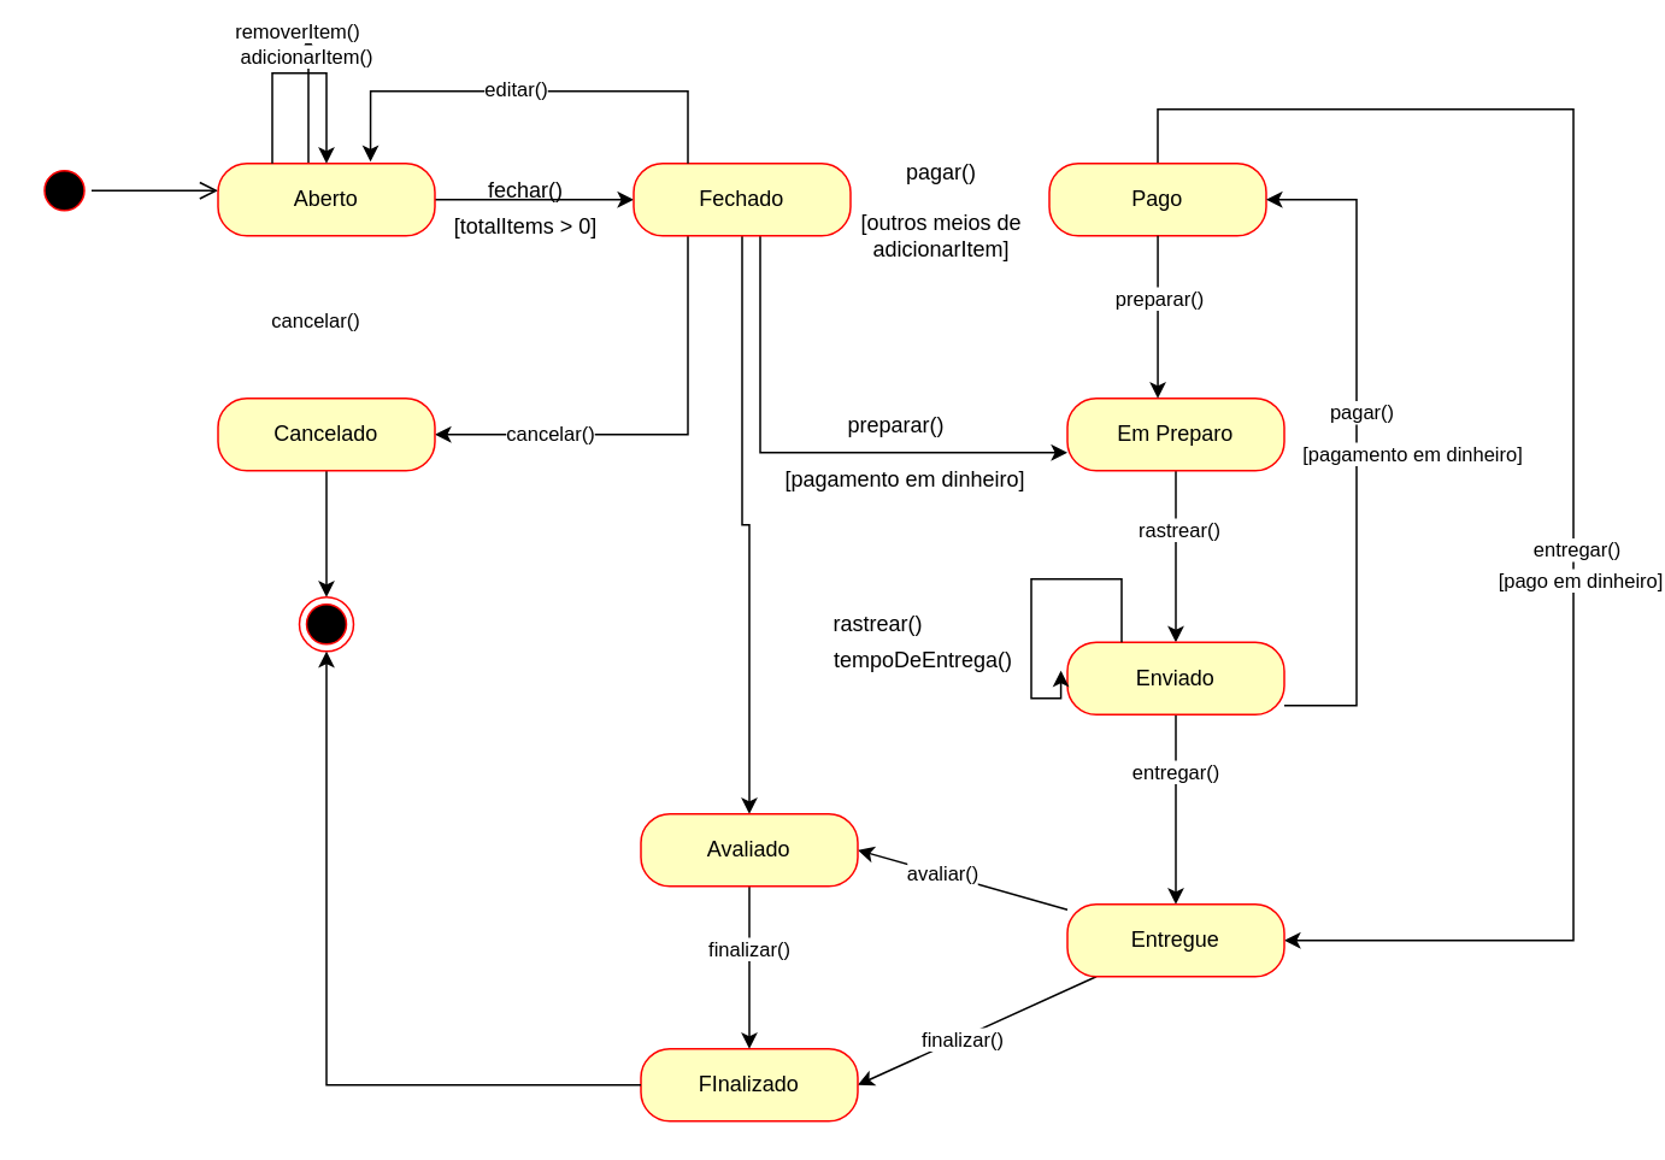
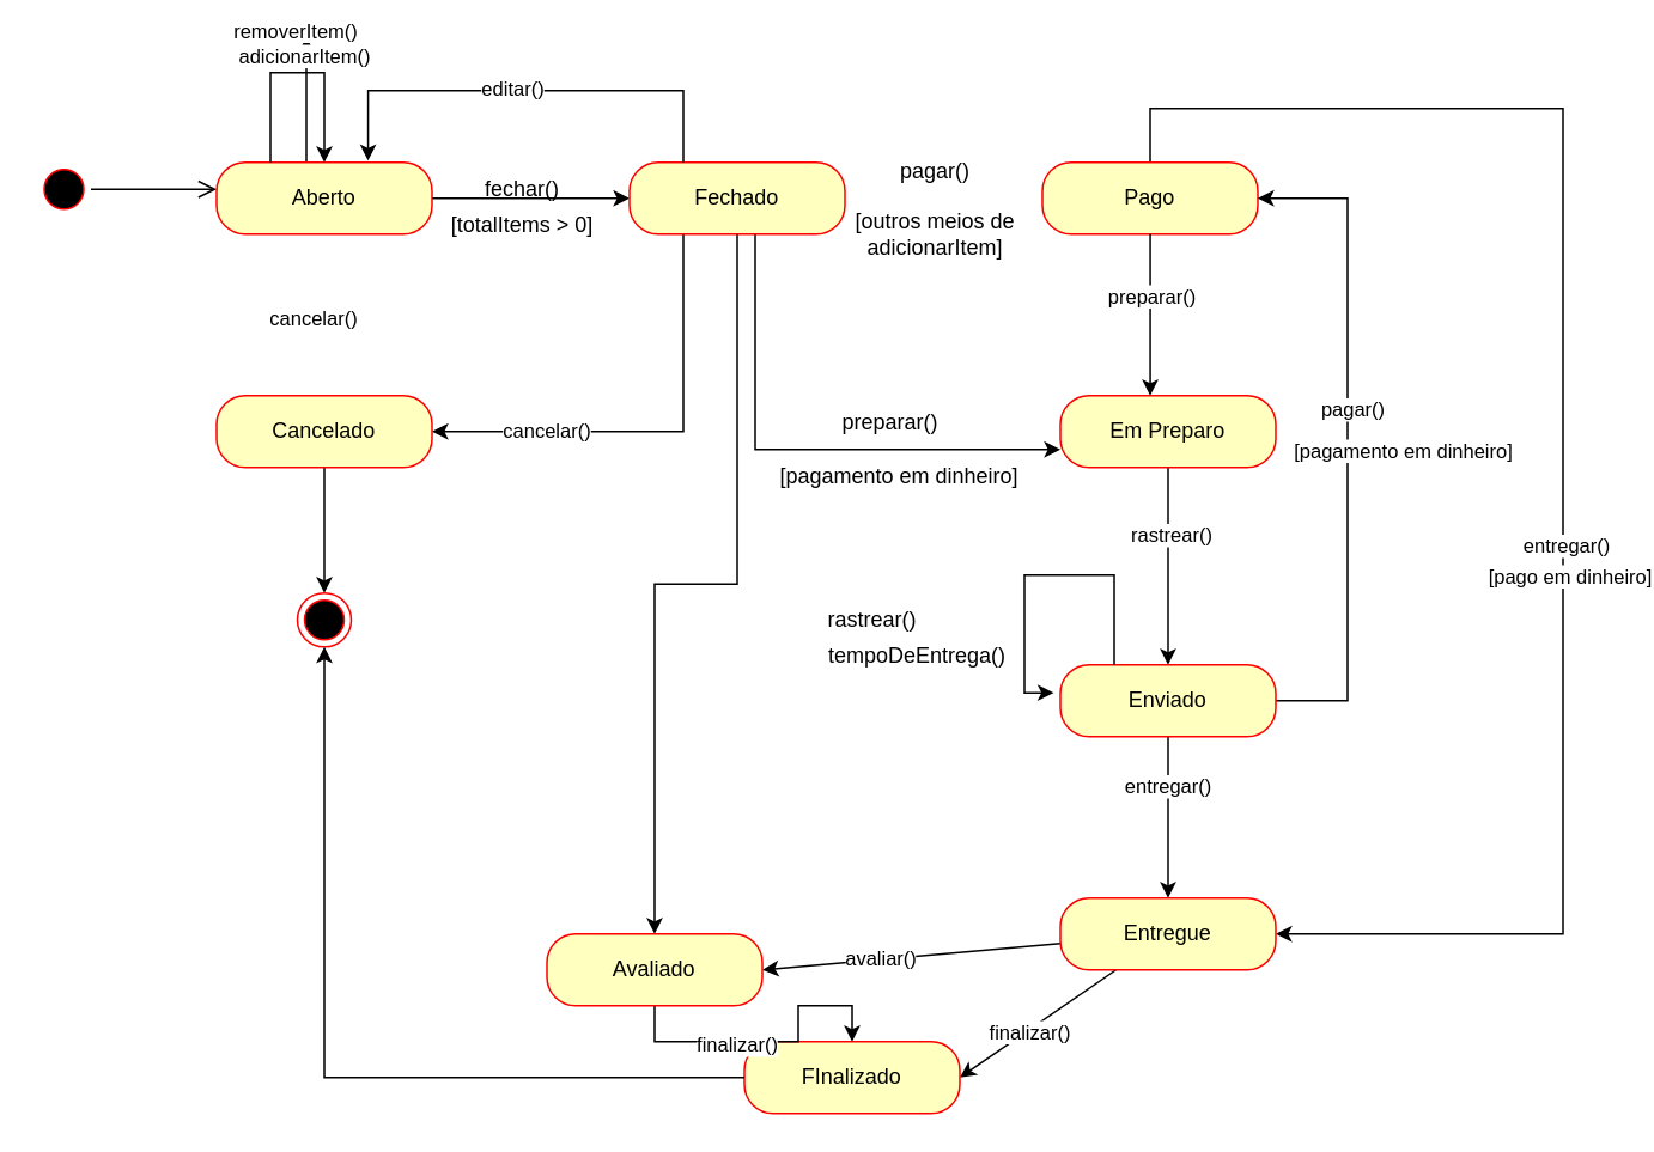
  <mxCell id="0" />
  <mxCell id="1" parent="0" />
  <mxCell id="2" value="" style="ellipse;html=1;shape=startState;fillColor=#000000;strokeColor=#ff0000;" vertex="1" parent="1"><mxGeometry x="20" y="90" width="30" height="30" as="geometry" /></mxCell>
  <mxCell id="3" value="" style="edgeStyle=orthogonalEdgeStyle;html=1;verticalAlign=bottom;endArrow=open;endSize=8;strokeColor=#000000;rounded=0;" edge="1" source="2" parent="1"><mxGeometry relative="1" as="geometry"><mxPoint x="120" y="105" as="targetPoint" /></mxGeometry></mxCell>
  <mxCell id="4" style="edgeStyle=orthogonalEdgeStyle;rounded=0;orthogonalLoop=1;jettySize=auto;html=1;entryX=0;entryY=0.5;entryDx=0;entryDy=0;" edge="1" parent="1" source="6" target="13"><mxGeometry relative="1" as="geometry" /></mxCell>
  <mxCell id="5" style="edgeStyle=orthogonalEdgeStyle;rounded=0;orthogonalLoop=1;jettySize=auto;html=1;" edge="1" parent="1" source="6" target="43"><mxGeometry relative="1" as="geometry" /></mxCell>
  <mxCell id="6" value="Aberto" style="rounded=1;whiteSpace=wrap;html=1;arcSize=40;fontColor=#000000;fillColor=#ffffc0;strokeColor=#ff0000;" vertex="1" parent="1"><mxGeometry x="120" y="90" width="120" height="40" as="geometry" /></mxCell>
  <mxCell id="7" style="edgeStyle=orthogonalEdgeStyle;rounded=0;orthogonalLoop=1;jettySize=auto;html=1;entryX=0.5;entryY=0;entryDx=0;entryDy=0;" edge="1" parent="1" source="6" target="6"><mxGeometry relative="1" as="geometry"><Array as="points"><mxPoint x="150" y="40" /><mxPoint x="180" y="40" /></Array></mxGeometry></mxCell>
  <mxCell id="8" value="adicionarItem()" style="edgeLabel;html=1;align=center;verticalAlign=middle;resizable=0;points=[];" vertex="1" connectable="0" parent="7"><mxGeometry x="-0.11" y="1" relative="1" as="geometry"><mxPoint x="10" y="-9" as="offset" /></mxGeometry></mxCell>
  <mxCell id="9" style="edgeStyle=orthogonalEdgeStyle;rounded=0;orthogonalLoop=1;jettySize=auto;html=1;" edge="1" parent="1" source="13" target="53"><mxGeometry relative="1" as="geometry" /></mxCell>
  <mxCell id="10" style="edgeStyle=orthogonalEdgeStyle;rounded=0;orthogonalLoop=1;jettySize=auto;html=1;entryX=0;entryY=0.75;entryDx=0;entryDy=0;" edge="1" parent="1" source="13" target="30"><mxGeometry relative="1" as="geometry"><Array as="points"><mxPoint x="420" y="250" /></Array></mxGeometry></mxCell>
  <mxCell id="11" style="edgeStyle=orthogonalEdgeStyle;rounded=0;orthogonalLoop=1;jettySize=auto;html=1;entryX=1;entryY=0.5;entryDx=0;entryDy=0;" edge="1" parent="1" source="13" target="17"><mxGeometry relative="1" as="geometry"><Array as="points"><mxPoint x="380" y="240" /></Array></mxGeometry></mxCell>
  <mxCell id="12" value="cancelar()" style="edgeLabel;html=1;align=center;verticalAlign=middle;resizable=0;points=[];" vertex="1" connectable="0" parent="11"><mxGeometry x="0.496" y="-1" relative="1" as="geometry"><mxPoint as="offset" /></mxGeometry></mxCell>
  <mxCell id="13" value="Fechado" style="rounded=1;whiteSpace=wrap;html=1;arcSize=40;fontColor=#000000;fillColor=#ffffc0;strokeColor=#ff0000;" vertex="1" parent="1"><mxGeometry x="350" y="90" width="120" height="40" as="geometry" /></mxCell>
  <mxCell id="14" value="fechar()" style="text;html=1;align=center;verticalAlign=middle;resizable=0;points=[];autosize=1;strokeColor=none;fillColor=none;" vertex="1" parent="1"><mxGeometry x="260" y="90" width="60" height="30" as="geometry" /></mxCell>
  <mxCell id="15" value="[totalItems &amp;gt; 0]" style="text;html=1;align=center;verticalAlign=middle;resizable=0;points=[];autosize=1;strokeColor=none;fillColor=none;" vertex="1" parent="1"><mxGeometry x="240" y="110" width="100" height="30" as="geometry" /></mxCell>
  <mxCell id="16" style="edgeStyle=orthogonalEdgeStyle;rounded=0;orthogonalLoop=1;jettySize=auto;html=1;entryX=0.5;entryY=0;entryDx=0;entryDy=0;" edge="1" parent="1" source="17" target="19"><mxGeometry relative="1" as="geometry" /></mxCell>
  <mxCell id="17" value="Cancelado" style="rounded=1;whiteSpace=wrap;html=1;arcSize=40;fontColor=#000000;fillColor=#ffffc0;strokeColor=#ff0000;" vertex="1" parent="1"><mxGeometry x="120" y="220" width="120" height="40" as="geometry" /></mxCell>
  <mxCell id="18" value="cancelar()" style="edgeLabel;html=1;align=center;verticalAlign=middle;resizable=0;points=[];" vertex="1" connectable="0" parent="1"><mxGeometry x="179.996" y="180" as="geometry"><mxPoint x="-6" y="-4" as="offset" /></mxGeometry></mxCell>
  <mxCell id="19" value="" style="ellipse;html=1;shape=endState;fillColor=#000000;strokeColor=#ff0000;" vertex="1" parent="1"><mxGeometry x="165" y="330" width="30" height="30" as="geometry" /></mxCell>
  <mxCell id="20" style="edgeStyle=orthogonalEdgeStyle;rounded=0;orthogonalLoop=1;jettySize=auto;html=1;entryX=0.703;entryY=-0.024;entryDx=0;entryDy=0;entryPerimeter=0;" edge="1" parent="1" source="13" target="6"><mxGeometry relative="1" as="geometry"><Array as="points"><mxPoint x="380" y="50" /><mxPoint x="204" y="50" /></Array></mxGeometry></mxCell>
  <mxCell id="21" value="editar()" style="edgeLabel;html=1;align=center;verticalAlign=middle;resizable=0;points=[];" vertex="1" connectable="0" parent="20"><mxGeometry x="0.065" y="-2" relative="1" as="geometry"><mxPoint as="offset" /></mxGeometry></mxCell>
  <mxCell id="22" style="edgeStyle=orthogonalEdgeStyle;rounded=0;orthogonalLoop=1;jettySize=auto;html=1;entryX=1;entryY=0.5;entryDx=0;entryDy=0;" edge="1" parent="1" source="25" target="49"><mxGeometry relative="1" as="geometry"><Array as="points"><mxPoint x="640" y="60" /><mxPoint x="870" y="60" /><mxPoint x="870" y="520" /></Array></mxGeometry></mxCell>
  <mxCell id="23" value="entregar()" style="edgeLabel;html=1;align=center;verticalAlign=middle;resizable=0;points=[];" vertex="1" connectable="0" parent="22"><mxGeometry x="0.143" y="1" relative="1" as="geometry"><mxPoint as="offset" /></mxGeometry></mxCell>
  <mxCell id="24" value="[pago em dinheiro]" style="edgeLabel;html=1;align=center;verticalAlign=middle;resizable=0;points=[];" vertex="1" connectable="0" parent="22"><mxGeometry x="0.279" y="3" relative="1" as="geometry"><mxPoint y="-43" as="offset" /></mxGeometry></mxCell>
  <mxCell id="25" value="Pago" style="rounded=1;whiteSpace=wrap;html=1;arcSize=40;fontColor=#000000;fillColor=#ffffc0;strokeColor=#ff0000;" vertex="1" parent="1"><mxGeometry x="580" y="90" width="120" height="40" as="geometry" /></mxCell>
  <mxCell id="26" value="pagar()" style="text;html=1;align=center;verticalAlign=middle;resizable=0;points=[];autosize=1;strokeColor=none;fillColor=none;" vertex="1" parent="1"><mxGeometry x="490" y="80" width="60" height="30" as="geometry" /></mxCell>
  <mxCell id="27" value="[outros meios de&lt;br&gt;adicionarItem]" style="text;html=1;align=center;verticalAlign=middle;resizable=0;points=[];autosize=1;strokeColor=none;fillColor=none;" vertex="1" parent="1"><mxGeometry x="465" y="110" width="110" height="40" as="geometry" /></mxCell>
  <mxCell id="28" style="edgeStyle=orthogonalEdgeStyle;rounded=0;orthogonalLoop=1;jettySize=auto;html=1;entryX=0.5;entryY=0;entryDx=0;entryDy=0;" edge="1" parent="1" source="30" target="40"><mxGeometry relative="1" as="geometry" /></mxCell>
  <mxCell id="29" value="rastrear()" style="edgeLabel;html=1;align=center;verticalAlign=middle;resizable=0;points=[];" vertex="1" connectable="0" parent="28"><mxGeometry x="-0.322" y="1" relative="1" as="geometry"><mxPoint as="offset" /></mxGeometry></mxCell>
  <mxCell id="30" value="Em Preparo" style="rounded=1;whiteSpace=wrap;html=1;arcSize=40;fontColor=#000000;fillColor=#ffffc0;strokeColor=#ff0000;" vertex="1" parent="1"><mxGeometry x="590" y="220" width="120" height="40" as="geometry" /></mxCell>
  <mxCell id="31" value="preparar()" style="text;html=1;align=center;verticalAlign=middle;resizable=0;points=[];autosize=1;strokeColor=none;fillColor=none;" vertex="1" parent="1"><mxGeometry x="455" y="220" width="80" height="30" as="geometry" /></mxCell>
  <mxCell id="32" value="[pagamento em dinheiro]" style="text;html=1;align=center;verticalAlign=middle;resizable=0;points=[];autosize=1;strokeColor=none;fillColor=none;" vertex="1" parent="1"><mxGeometry x="420" y="250" width="160" height="30" as="geometry" /></mxCell>
  <mxCell id="33" style="edgeStyle=orthogonalEdgeStyle;rounded=0;orthogonalLoop=1;jettySize=auto;html=1;entryX=0.417;entryY=0;entryDx=0;entryDy=0;entryPerimeter=0;" edge="1" parent="1" source="25" target="30"><mxGeometry relative="1" as="geometry" /></mxCell>
  <mxCell id="34" value="preparar()" style="edgeLabel;html=1;align=center;verticalAlign=middle;resizable=0;points=[];" vertex="1" connectable="0" parent="33"><mxGeometry x="-0.24" relative="1" as="geometry"><mxPoint as="offset" /></mxGeometry></mxCell>
  <mxCell id="35" style="edgeStyle=orthogonalEdgeStyle;rounded=0;orthogonalLoop=1;jettySize=auto;html=1;entryX=1;entryY=0.5;entryDx=0;entryDy=0;" edge="1" parent="1" source="40" target="25"><mxGeometry relative="1" as="geometry"><Array as="points"><mxPoint x="750" y="390" /><mxPoint x="750" y="110" /></Array></mxGeometry></mxCell>
  <mxCell id="36" value="pagar()" style="edgeLabel;html=1;align=center;verticalAlign=middle;resizable=0;points=[];" vertex="1" connectable="0" parent="35"><mxGeometry x="0.098" y="-2" relative="1" as="geometry"><mxPoint as="offset" /></mxGeometry></mxCell>
  <mxCell id="37" value="[pagamento em dinheiro]" style="edgeLabel;html=1;align=center;verticalAlign=middle;resizable=0;points=[];" vertex="1" connectable="0" parent="35"><mxGeometry x="0.023" y="1" relative="1" as="geometry"><mxPoint x="31" y="9" as="offset" /></mxGeometry></mxCell>
  <mxCell id="38" style="edgeStyle=orthogonalEdgeStyle;rounded=0;orthogonalLoop=1;jettySize=auto;html=1;entryX=0.5;entryY=0;entryDx=0;entryDy=0;" edge="1" parent="1" source="40" target="49"><mxGeometry relative="1" as="geometry" /></mxCell>
  <mxCell id="39" value="entregar()" style="edgeLabel;html=1;align=center;verticalAlign=middle;resizable=0;points=[];" vertex="1" connectable="0" parent="38"><mxGeometry x="-0.408" y="-1" relative="1" as="geometry"><mxPoint as="offset" /></mxGeometry></mxCell>
- <mxCell id="40" value="Enviado" style="rounded=1;whiteSpace=wrap;html=1;arcSize=40;fontColor=#000000;fillColor=#ffffc0;strokeColor=#ff0000;" vertex="1" parent="1"><mxGeometry x="590" y="355" width="120" height="40" as="geometry" /></mxCell>
+ <mxCell id="40" value="Enviado" style="rounded=1;whiteSpace=wrap;html=1;arcSize=40;fontColor=#000000;fillColor=#ffffc0;strokeColor=#ff0000;" vertex="1" parent="1"><mxGeometry x="590" y="370" width="120" height="40" as="geometry" /></mxCell>
  <mxCell id="41" style="edgeStyle=orthogonalEdgeStyle;rounded=0;orthogonalLoop=1;jettySize=auto;html=1;entryX=-0.03;entryY=0.39;entryDx=0;entryDy=0;entryPerimeter=0;" edge="1" parent="1" source="40" target="40"><mxGeometry relative="1" as="geometry"><Array as="points"><mxPoint x="620" y="320" /><mxPoint x="570" y="320" /><mxPoint x="570" y="386" /></Array></mxGeometry></mxCell>
  <mxCell id="42" value="rastrear()" style="text;html=1;align=center;verticalAlign=middle;resizable=0;points=[];autosize=1;strokeColor=none;fillColor=none;" vertex="1" parent="1"><mxGeometry x="450" y="330" width="70" height="30" as="geometry" /></mxCell>
  <mxCell id="43" value="removerItem()" style="edgeLabel;html=1;align=center;verticalAlign=middle;resizable=0;points=[];" vertex="1" connectable="0" parent="1"><mxGeometry x="169.996" y="20" as="geometry"><mxPoint x="-6" y="-4" as="offset" /></mxGeometry></mxCell>
  <mxCell id="44" value="tempoDeEntrega()" style="text;html=1;align=center;verticalAlign=middle;resizable=0;points=[];autosize=1;strokeColor=none;fillColor=none;" vertex="1" parent="1"><mxGeometry x="450" y="350" width="120" height="30" as="geometry" /></mxCell>
  <mxCell id="45" style="rounded=0;orthogonalLoop=1;jettySize=auto;html=1;entryX=1;entryY=0.5;entryDx=0;entryDy=0;" edge="1" parent="1" source="49" target="53"><mxGeometry relative="1" as="geometry" /></mxCell>
  <mxCell id="46" value="avaliar()" style="edgeLabel;html=1;align=center;verticalAlign=middle;resizable=0;points=[];" vertex="1" connectable="0" parent="45"><mxGeometry x="0.207" y="-1" relative="1" as="geometry"><mxPoint as="offset" /></mxGeometry></mxCell>
  <mxCell id="47" style="rounded=0;orthogonalLoop=1;jettySize=auto;html=1;entryX=1;entryY=0.5;entryDx=0;entryDy=0;" edge="1" parent="1" source="49" target="50"><mxGeometry relative="1" as="geometry" /></mxCell>
  <mxCell id="48" value="finalizar()" style="edgeLabel;html=1;align=center;verticalAlign=middle;resizable=0;points=[];" vertex="1" connectable="0" parent="47"><mxGeometry x="0.131" y="1" relative="1" as="geometry"><mxPoint as="offset" /></mxGeometry></mxCell>
  <mxCell id="49" value="Entregue" style="rounded=1;whiteSpace=wrap;html=1;arcSize=40;fontColor=#000000;fillColor=#ffffc0;strokeColor=#ff0000;" vertex="1" parent="1"><mxGeometry x="590" y="500" width="120" height="40" as="geometry" /></mxCell>
- <mxCell id="50" value="FInalizado" style="rounded=1;whiteSpace=wrap;html=1;arcSize=40;fontColor=#000000;fillColor=#ffffc0;strokeColor=#ff0000;" vertex="1" parent="1"><mxGeometry x="354" y="580" width="120" height="40" as="geometry" /></mxCell>
+ <mxCell id="50" value="FInalizado" style="rounded=1;whiteSpace=wrap;html=1;arcSize=40;fontColor=#000000;fillColor=#ffffc0;strokeColor=#ff0000;" vertex="1" parent="1"><mxGeometry x="414" y="580" width="120" height="40" as="geometry" /></mxCell>
  <mxCell id="51" style="edgeStyle=orthogonalEdgeStyle;rounded=0;orthogonalLoop=1;jettySize=auto;html=1;entryX=0.5;entryY=0;entryDx=0;entryDy=0;" edge="1" parent="1" source="53" target="50"><mxGeometry relative="1" as="geometry" /></mxCell>
  <mxCell id="52" value="finalizar()" style="edgeLabel;html=1;align=center;verticalAlign=middle;resizable=0;points=[];" vertex="1" connectable="0" parent="51"><mxGeometry x="-0.24" y="-1" relative="1" as="geometry"><mxPoint as="offset" /></mxGeometry></mxCell>
- <mxCell id="53" value="Avaliado" style="rounded=1;whiteSpace=wrap;html=1;arcSize=40;fontColor=#000000;fillColor=#ffffc0;strokeColor=#ff0000;" vertex="1" parent="1"><mxGeometry x="354" y="450" width="120" height="40" as="geometry" /></mxCell>
+ <mxCell id="53" value="Avaliado" style="rounded=1;whiteSpace=wrap;html=1;arcSize=40;fontColor=#000000;fillColor=#ffffc0;strokeColor=#ff0000;" vertex="1" parent="1"><mxGeometry x="304" y="520" width="120" height="40" as="geometry" /></mxCell>
  <mxCell id="54" style="edgeStyle=orthogonalEdgeStyle;rounded=0;orthogonalLoop=1;jettySize=auto;html=1;entryX=0.5;entryY=1;entryDx=0;entryDy=0;" edge="1" parent="1" source="50" target="19"><mxGeometry relative="1" as="geometry" /></mxCell>
